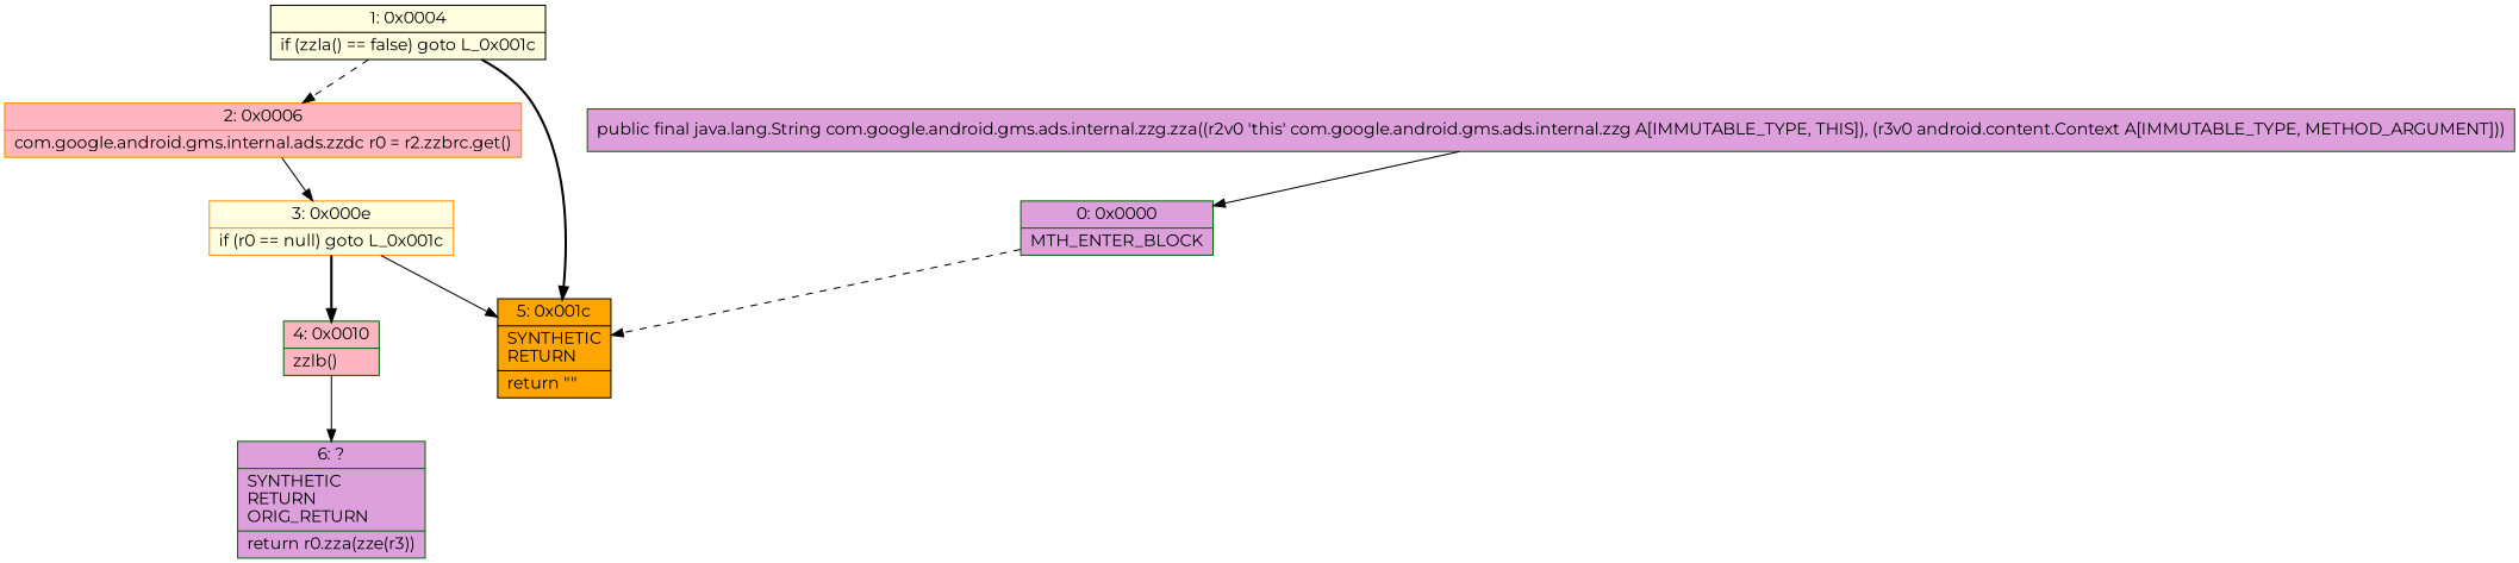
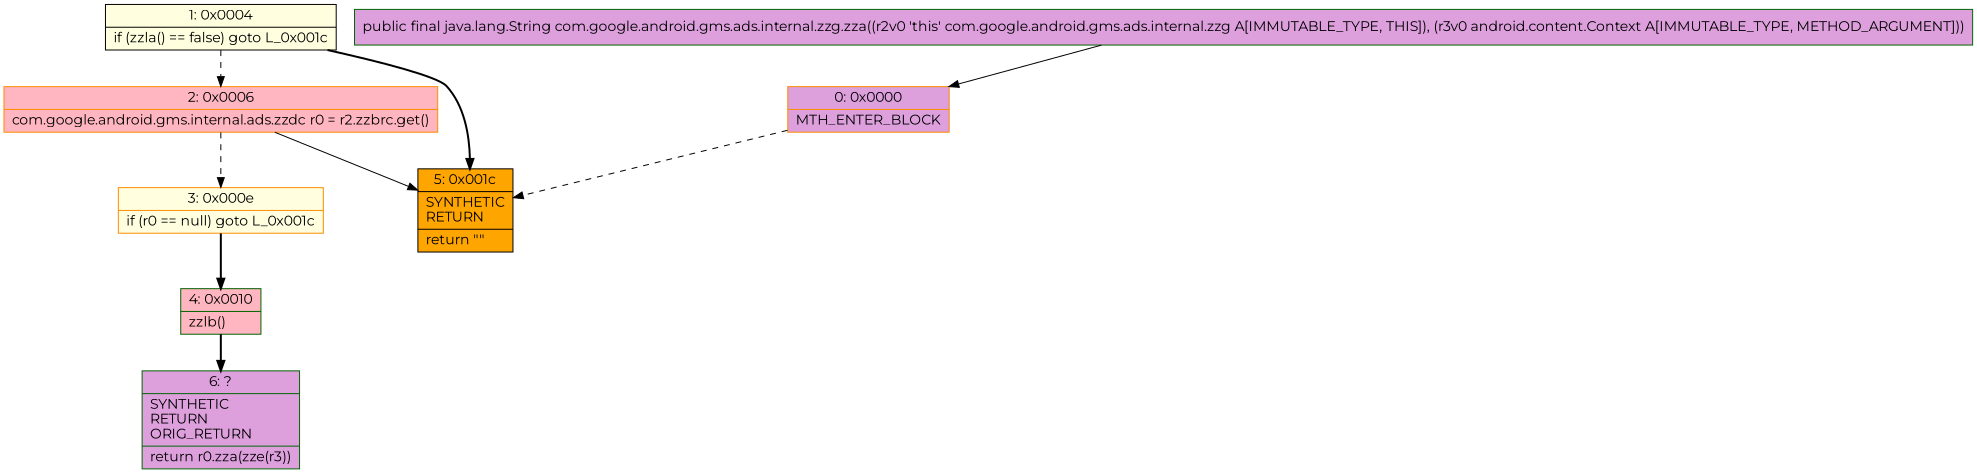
  digraph {
    fontname=Montserrat
    node [color=darkorange fillcolor=plum fontname=Montserrat shape=record style=filled]
    edge [fontname=Montserrat style=solid]
-   n1 [color=darkgreen label="{0\:\ 0x0000|MTH_ENTER_BLOCK\l}"]
+   n1 [label="{0\:\ 0x0000|MTH_ENTER_BLOCK\l}"]
    n2 [color=black fillcolor=orange label="{5\:\ 0x001c|SYNTHETIC\lRETURN\l|return \"\"\l}"]
    n3 [color=black fillcolor=lightyellow label="{1\:\ 0x0004|if (zzla() == false) goto L_0x001c\l}"]
    n4 [fillcolor=lightpink label="{2\:\ 0x0006|com.google.android.gms.internal.ads.zzdc r0 = r2.zzbrc.get()\l}"]
    n5 [fillcolor=lightyellow label="{3\:\ 0x000e|if (r0 == null) goto L_0x001c\l}"]
    n6 [color=darkgreen fillcolor=lightpink label="{4\:\ 0x0010|zzlb()\l}"]
    n7 [color=darkgreen label="{6\:\ ?|SYNTHETIC\lRETURN\lORIG_RETURN\l|return r0.zza(zze(r3))\l}"]
    n8 [color=darkgreen label="{public final java.lang.String com.google.android.gms.ads.internal.zzg.zza((r2v0 'this' com.google.android.gms.ads.internal.zzg A[IMMUTABLE_TYPE, THIS]), (r3v0 android.content.Context A[IMMUTABLE_TYPE, METHOD_ARGUMENT])) }"]
    n1 -> n2 [style=dashed]
    n3 -> n2 [style=bold]
    n3 -> n4 [style=dashed]
-   n4 -> n5
-   n5 -> n2
+   n4 -> n5 [style=dashed]
+   n4 -> n2
    n5 -> n6 [style=bold]
-   n6 -> n7
+   n6 -> n7 [style=bold]
    n8 -> n1
  }
